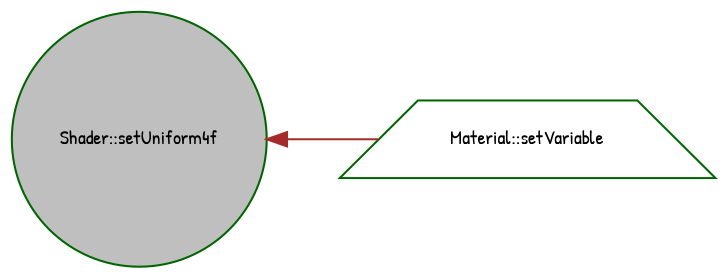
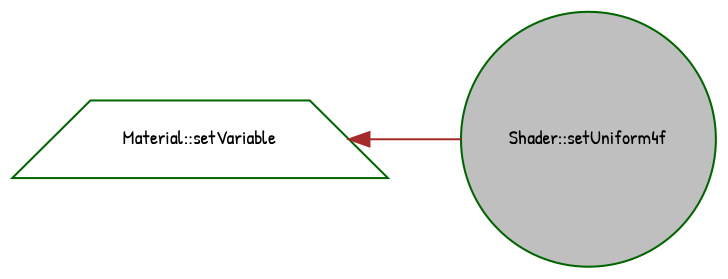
  digraph {
    rankdir=LR
    fontname="Patrick Hand"
    node [color=darkgreen fontname="Patrick Hand" fontsize=10 style=filled]
    n1 [fillcolor=grey75 fontcolor=black height=0.2 label="Shader::setUniform4f" shape=circle width=0.4]
    n2 [fillcolor=white height=0.2 label="Material::setVariable" shape=trapezium width=0.4]
-   n1 -> n2 [color=brown dir=back fontname="Patrick Hand" fontsize=10 labelfontname=Helvetica labelfontsize=10 style=solid]
+   n2 -> n1 [color=brown dir=back fontname="Patrick Hand" fontsize=10 labelfontname=Helvetica labelfontsize=10 style=solid]
  }
